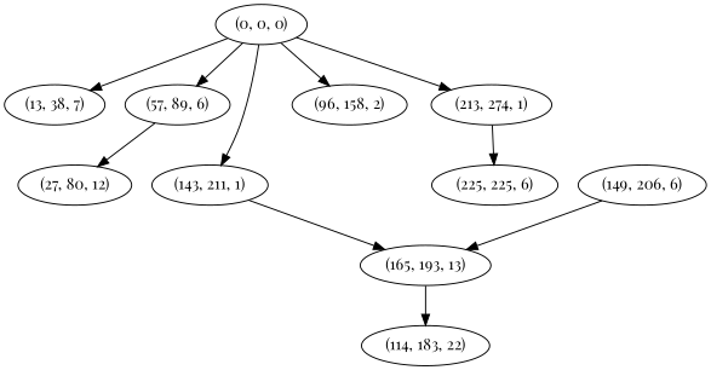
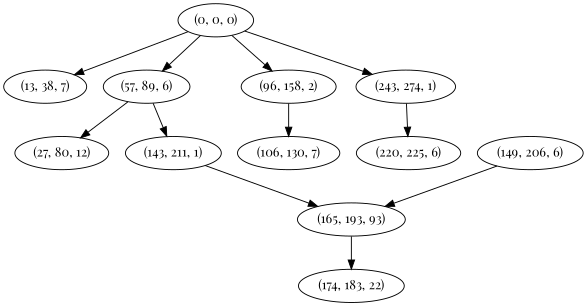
  digraph {
    fontname="Playfair Display"
    node [fontname="Playfair Display"]
    edge [fontname="Playfair Display"]
    n1 [label="(13, 38, 7)"]
    "(0, 0, 0)"
    "(57, 89, 6)"
    n4 [label="(96, 158, 2)"]
    "(143, 211, 1)"
-   "(213, 274, 1)"
+   "(213, 274, 1)" [label="(243, 274, 1)"]
    n7 [label="(27, 80, 12)"]
-   "(165, 193, 13)"
-   "(220, 225, 6)" [label="(225, 225, 6)"]
+   "(106, 130, 7)"
+   "(165, 193, 13)" [label="(165, 193, 93)"]
+   "(220, 225, 6)"
    "(149, 206, 6)"
-   "(174, 183, 22)" [label="(114, 183, 22)"]
+   "(174, 183, 22)"
    "(0, 0, 0)" -> n1
    "(0, 0, 0)" -> "(57, 89, 6)"
    "(0, 0, 0)" -> n4
-   "(0, 0, 0)" -> "(143, 211, 1)"
+   "(57, 89, 6)" -> "(143, 211, 1)"
    "(0, 0, 0)" -> "(213, 274, 1)"
    "(57, 89, 6)" -> n7
+   n4 -> "(106, 130, 7)"
    "(143, 211, 1)" -> "(165, 193, 13)"
    "(213, 274, 1)" -> "(220, 225, 6)"
    "(165, 193, 13)" -> "(174, 183, 22)"
    "(149, 206, 6)" -> "(165, 193, 13)"
  }
